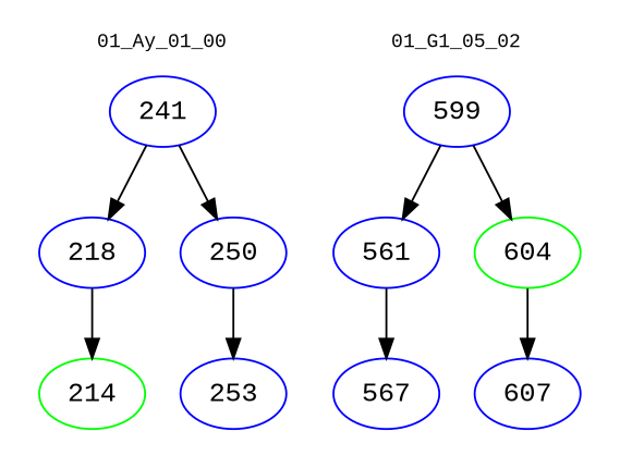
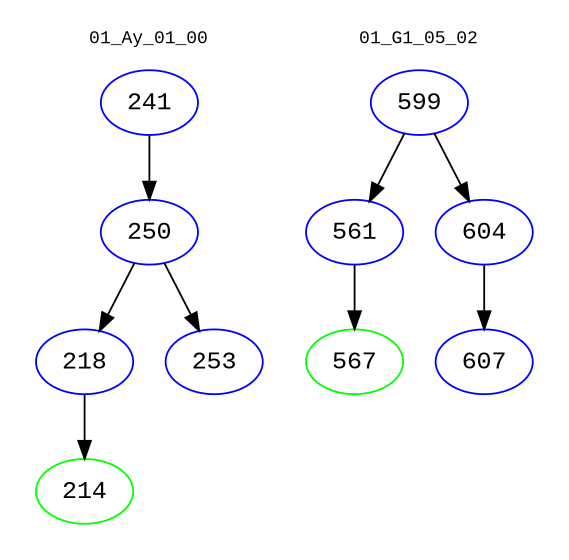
  digraph {
    fontname="Liberation Mono"
    node [color=blue fontname="Liberation Mono"]
    edge [color=black fontname="Liberation Mono"]
    n1 [label=241]
    n2 [label=218]
    n3 [label=250]
    n4 [color=green label=214]
    n5 [label=253]
    n6 [label=599]
    n7 [label=561]
-   n8 [color=green label=604]
-   n9 [label=567]
+   n8 [label=604]
+   n9 [color=green label=567]
    n10 [label=607]
    subgraph cluster_1 {
      color=white
      fontsize=10
      label="01_Ay_01_00"
      n1
      n2
      n3
      n4
      n5
    }
    subgraph cluster_2 {
      color=white
      fontsize=10
      label="01_G1_05_02"
      n6
      n7
      n8
      n9
      n10
    }
-   n1 -> n2
+   n3 -> n2
    n1 -> n3
    n2 -> n4
    n3 -> n5
    n6 -> n7
    n6 -> n8
    n7 -> n9
    n8 -> n10
  }
